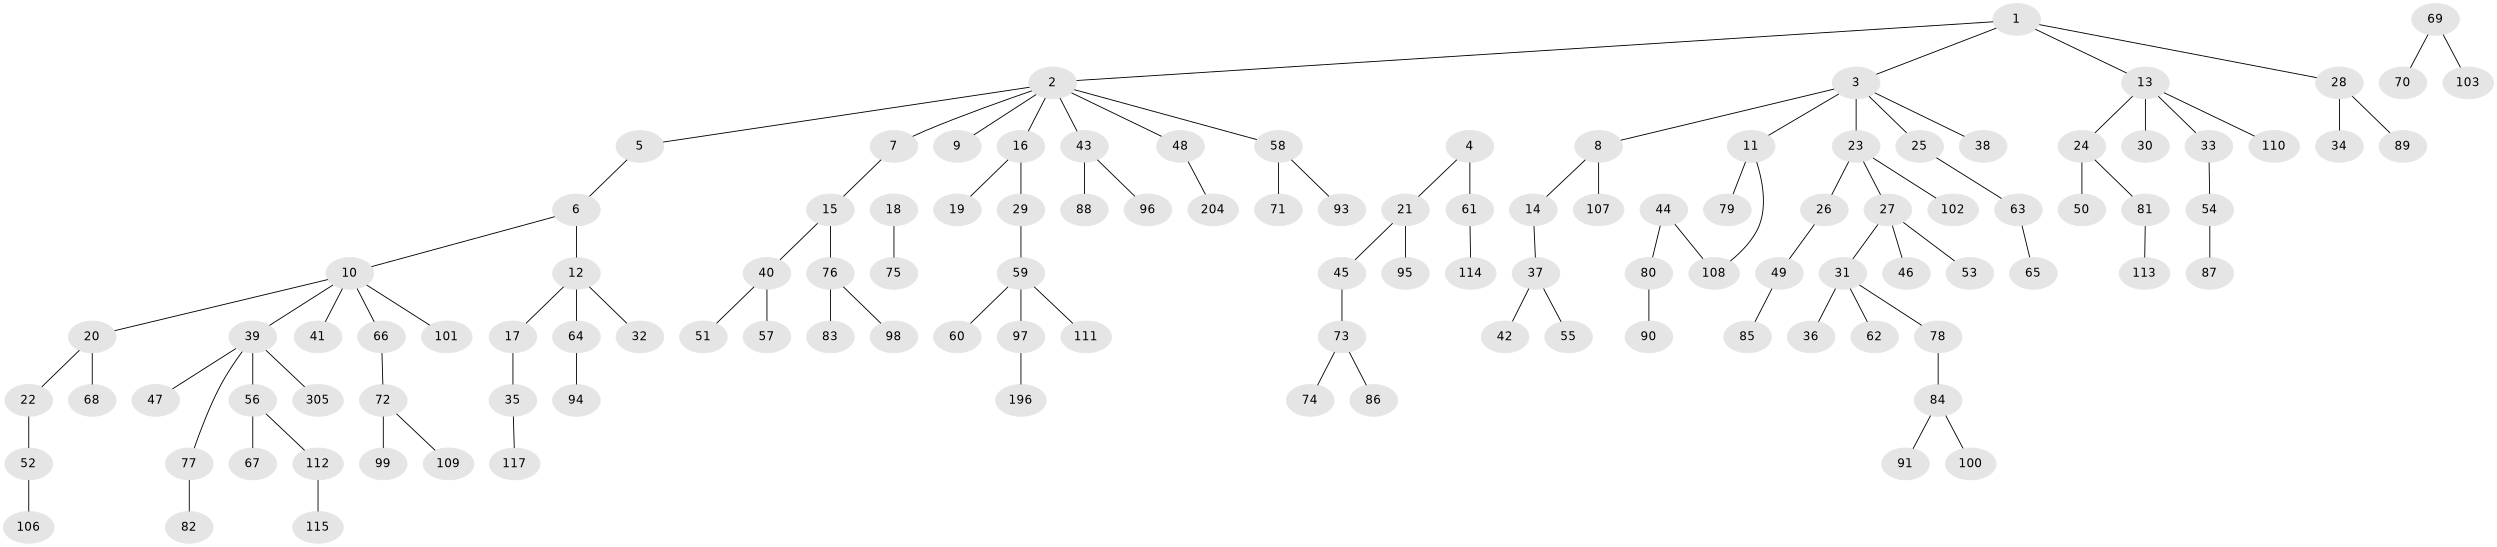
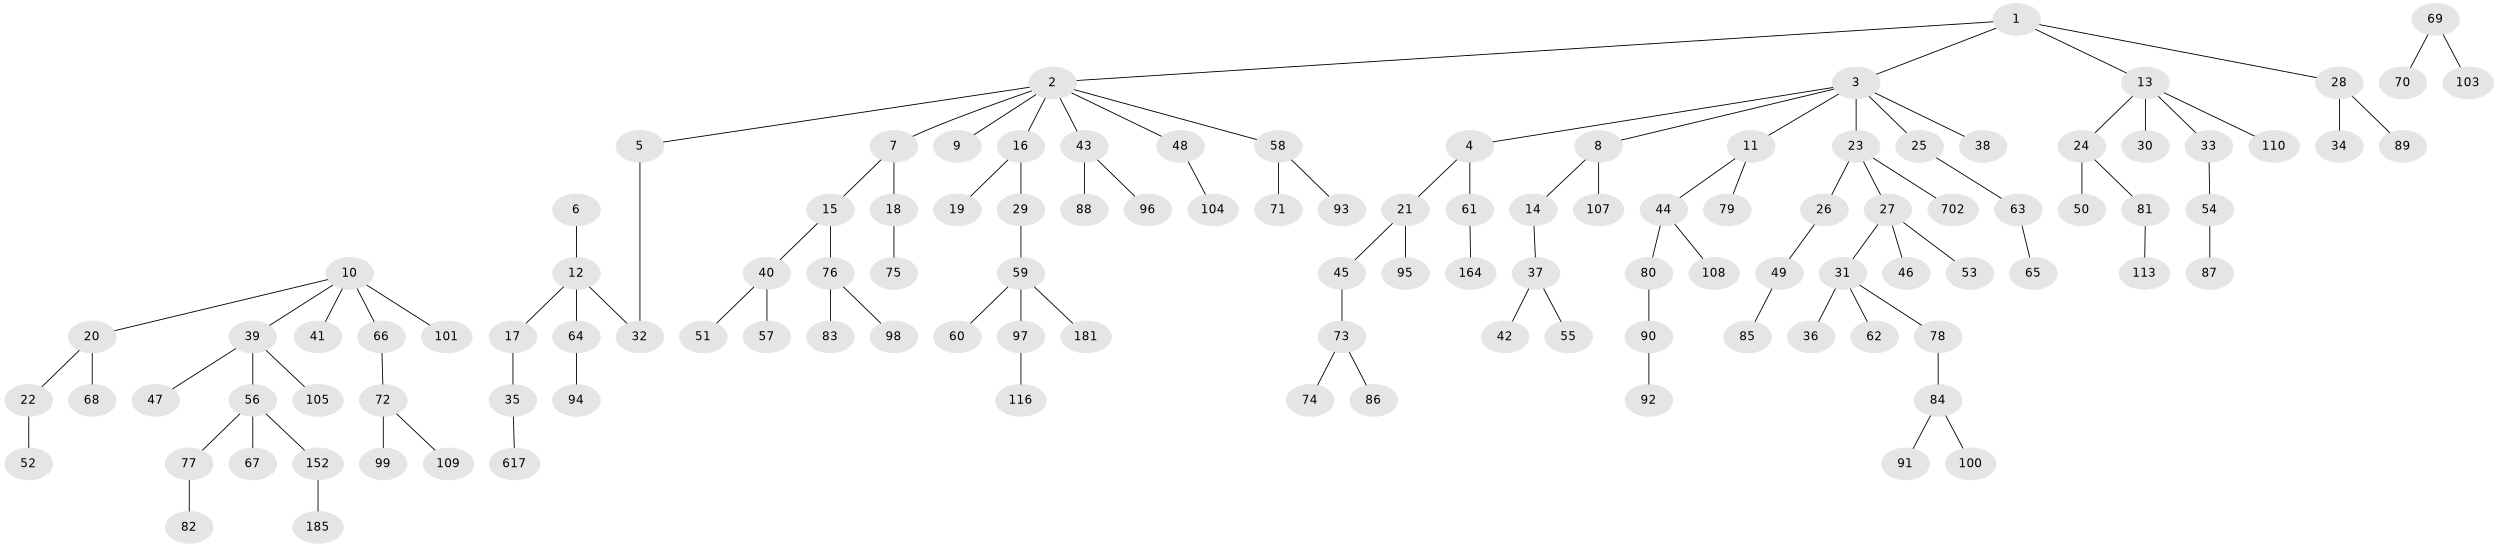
  graph {
    fontname="DejaVu Sans"
    node [color=gray90 fontname="DejaVu Sans" style=filled]
    edge [fontname="DejaVu Sans"]
    1
    2
    3
    13
    28
    5
    7
    9
    16
    43
    48
    58
    4
    8
    11
    23
    25
    38
    24
    30
    33
    110
    34
    89
    6
    15
    18
    19
    29
    88
    96
-   104 [label=204]
+   104
    71
    93
    21
    61
    14
    107
    44
    79
    26
    27
-   102
+   102 [label=702]
    63
    45
    95
-   114
+   114 [label=164]
    10
    12
    69
    70
    103
    20
    39
    41
    66
    101
    17
    32
    64
    40
    76
    75
    37
    22
    68
    47
    56
    77
-   105 [label=305]
+   105
    72
    80
    108
    35
    94
    50
    81
    54
    42
    55
    51
    57
    83
    98
    59
-   117
+   117 [label=617]
    52
    73
-   106
    49
    31
    46
    53
    113
    65
    85
    36
    62
    78
    60
    97
-   111
+   111 [label=181]
    84
    87
    67
-   112
+   112 [label=152]
    82
    90
    74
    86
-   115
-   116 [label=196]
+   115 [label=185]
+   116
    99
    109
    91
    100
+   92
    1 -- 2
    1 -- 3
    1 -- 13
    1 -- 28
    2 -- 5
    2 -- 7
    2 -- 9
    2 -- 16
    2 -- 43
    2 -- 48
    2 -- 58
+   3 -- 4
    3 -- 8
    3 -- 11
    3 -- 23
    3 -- 25
    3 -- 38
    13 -- 24
    13 -- 30
    13 -- 33
    13 -- 110
    28 -- 34
    28 -- 89
-   5 -- 6
+   5 -- 32
    7 -- 15
+   7 -- 18
    16 -- 19
    16 -- 29
    43 -- 88
    43 -- 96
    48 -- 104
    58 -- 71
    58 -- 93
    4 -- 21
    4 -- 61
    8 -- 14
    8 -- 107
-   11 -- 108
+   11 -- 44
    11 -- 79
    23 -- 26
    23 -- 27
    23 -- 102
    25 -- 63
    24 -- 50
    24 -- 81
    33 -- 54
-   6 -- 10
    6 -- 12
    15 -- 40
    15 -- 76
    18 -- 75
    29 -- 59
    21 -- 45
    21 -- 95
    61 -- 114
    14 -- 37
    44 -- 80
    44 -- 108
    26 -- 49
    27 -- 31
    27 -- 46
    27 -- 53
    63 -- 65
    45 -- 73
    10 -- 20
    10 -- 39
    10 -- 41
    10 -- 66
    10 -- 101
    12 -- 17
    12 -- 32
    12 -- 64
    69 -- 70
    69 -- 103
    20 -- 22
    20 -- 68
    39 -- 47
    39 -- 56
-   39 -- 77
+   56 -- 77
    39 -- 105
    66 -- 72
    17 -- 35
    64 -- 94
    40 -- 51
    40 -- 57
    76 -- 83
    76 -- 98
    37 -- 42
    37 -- 55
    22 -- 52
    56 -- 67
    56 -- 112
    77 -- 82
    72 -- 99
    72 -- 109
    80 -- 90
    35 -- 117
    81 -- 113
    54 -- 87
    59 -- 60
    59 -- 97
    59 -- 111
-   52 -- 106
    73 -- 74
    73 -- 86
    49 -- 85
    31 -- 36
    31 -- 62
    31 -- 78
    78 -- 84
    97 -- 116
    84 -- 91
    84 -- 100
    112 -- 115
+   90 -- 92
  }
